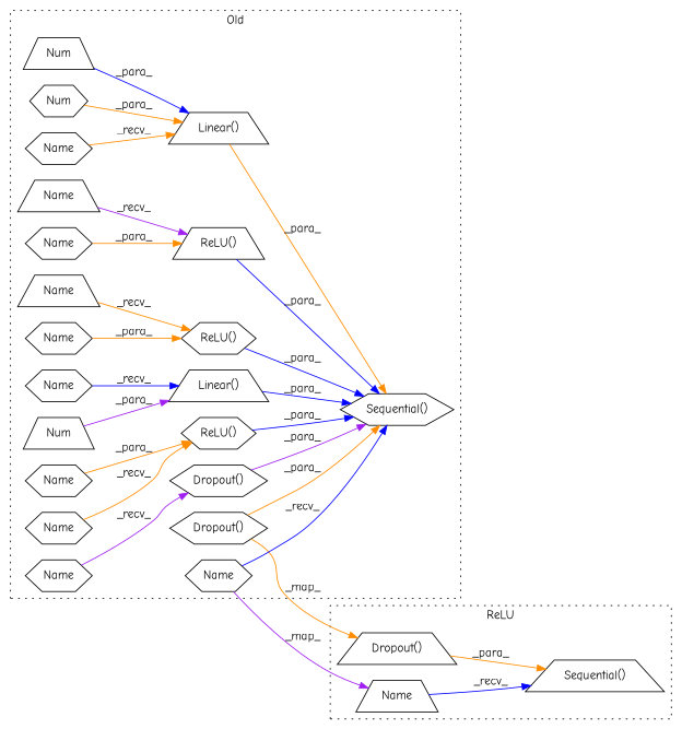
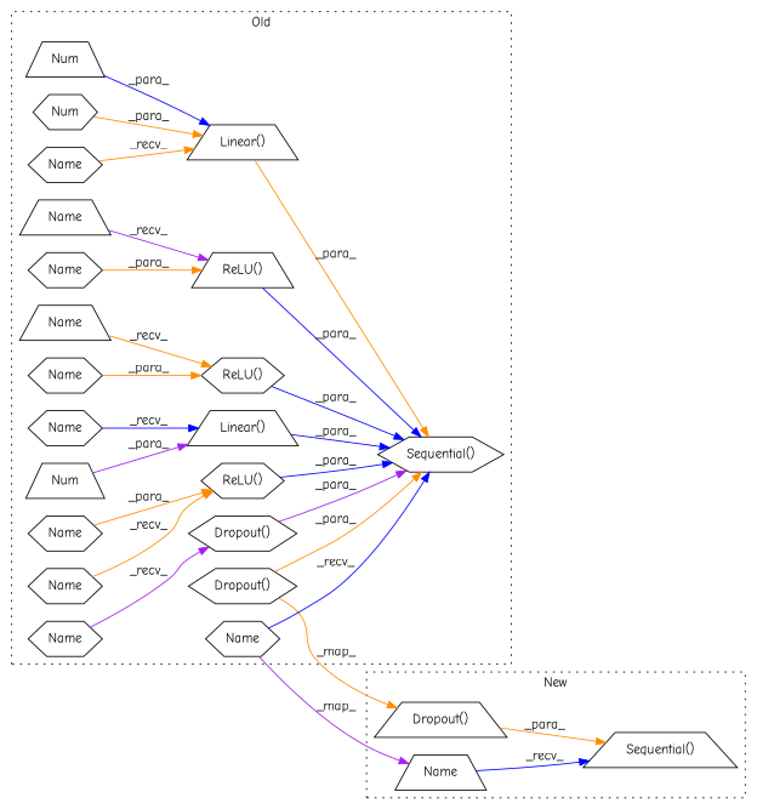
  digraph {
    rankdir=LR
    fontname="Comic Neue"
    node [a=87 l=2 s=1071 shape=hexagon fontname="Comic Neue"]
    edge [color=darkorange fontname="Comic Neue"]
    n1 [a=75 l=12 label="Dropout()"]
    n2 [a=75 l="10,1" label="Linear()" s="1097,1115" shape=trapezium]
    n3 [a=75 l="27,11" label="Sequential()" s="935,1246"]
    n4 [a=75 l=12 label="Dropout()" s=962]
    n5 [a=76 l=3 label=Num s=1107 shape=trapezium]
    n6 [a=76 l=3 label=Num s=1112]
    n7 [a=75 l="8,1" label="ReLU()" s="1189,1201"]
    n8 [a=75 l="8,1" label="ReLU()" s="1044,1056"]
    n9 [a=75 l="10,1" label="Linear()" s="988,1029" shape=trapezium]
    n10 [a=76 l=3 label=Num s=1026 shape=trapezium]
    n11 [a=75 l="8,1" label="ReLU()" s="1130,1142" shape=trapezium]
    n12 [l=4 label=Name s=1197]
    n13 [l=4 label=Name s=1138]
    n14 [l=4 label=Name s=1052]
    n15 [label=Name s=1044]
    n16 [label=Name s=935]
    n17 [label=Name s=1130 shape=trapezium]
    n18 [label=Name s=1189 shape=trapezium]
    n19 [label=Name s=988]
    n20 [label=Name s=1097]
    n21 [label=Name]
    n22 [a=75 l="27,69" label="Sequential()" s="1117,1201" shape=trapezium]
    n23 [a=75 l=12 label="Dropout()" s=1144 shape=trapezium]
    n24 [label=Name s=1117 shape=trapezium]
    subgraph cluster_1 {
      label=Old
      style=dotted
      n1
      n2
      n3
      n4
      n5
      n6
      n7
      n8
      n9
      n10
      n11
      n12
      n13
      n14
      n15
      n16
      n17
      n18
      n19
      n20
      n21
    }
    subgraph cluster_2 {
-     label=ReLU
+     label=New
      style=dotted
      n22
      n23
      n24
    }
    n1 -> n3 [label=_para_ color=purple]
    n2 -> n3 [label=_para_]
    n4 -> n3 [label=_para_]
    n4 -> n23 [label=_map_]
    n5 -> n2 [label=_para_ color=blue]
    n6 -> n2 [label=_para_]
    n7 -> n3 [label=_para_ color=blue]
    n8 -> n3 [label=_para_ color=blue]
    n9 -> n3 [label=_para_ color=blue]
    n10 -> n9 [label=_para_ color=purple]
    n11 -> n3 [label=_para_ color=blue]
    n12 -> n7 [label=_para_]
    n13 -> n11 [label=_para_]
    n14 -> n8 [label=_para_]
    n15 -> n8 [label=_recv_]
    n16 -> n3 [label=_recv_ color=blue]
    n16 -> n24 [label=_map_ color=purple]
    n17 -> n11 [label=_recv_ color=purple]
    n18 -> n7 [label=_recv_]
    n19 -> n9 [label=_recv_ color=blue]
    n20 -> n2 [label=_recv_]
    n21 -> n1 [label=_recv_ color=purple]
    n23 -> n22 [label=_para_]
    n24 -> n22 [label=_recv_ color=blue]
  }
